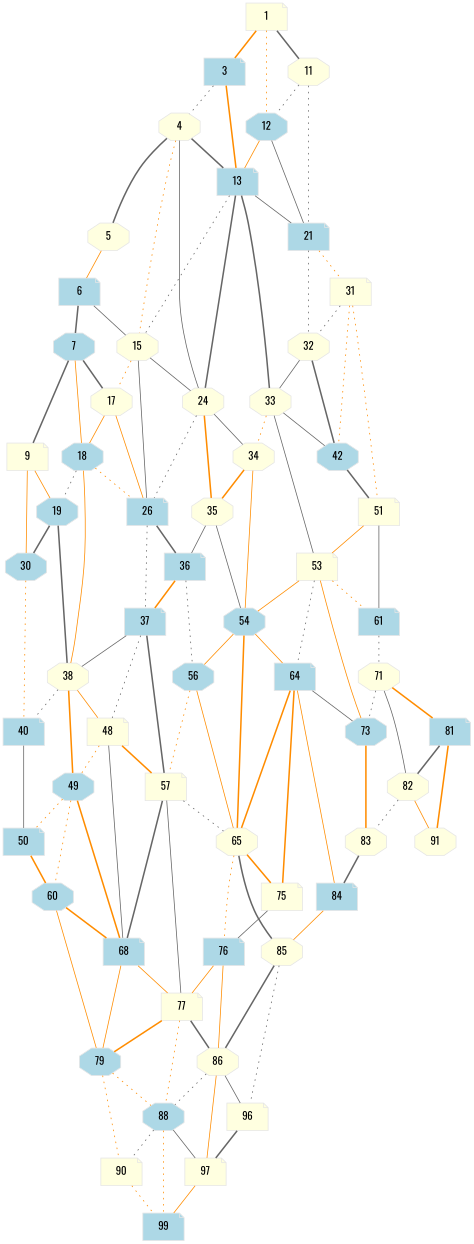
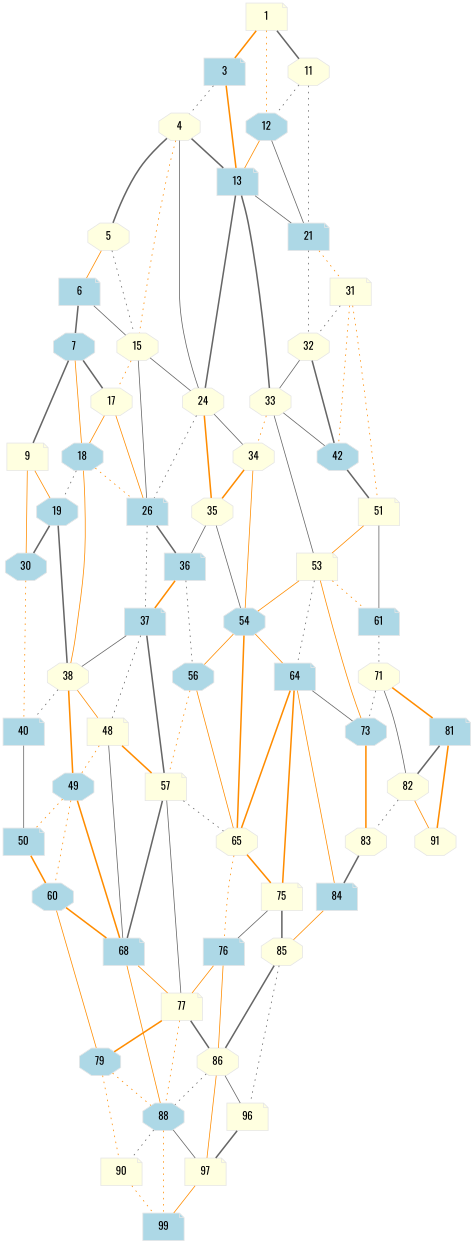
  graph {
    fontname=Oswald
    node [color=gray90 fillcolor=lightyellow fontname=Oswald shape=octagon style=filled]
    edge [color=darkorange fontname=Oswald style=solid]
    1 [shape=note super="+2"]
    3 [fillcolor=lightblue shape=note]
    11
    12 [fillcolor=lightblue]
    4 [super="+14"]
    13 [fillcolor=lightblue shape=note super="+23"]
    21 [fillcolor=lightblue shape=note super="+22"]
    5
    15 [super="+16"]
    24 [super="+25"]
    33 [super="+43"]
    6 [fillcolor=lightblue shape=note]
    17
    26 [fillcolor=lightblue shape=note super="+27"]
    34 [super="+44"]
    35 [super="+45"]
    7 [fillcolor=lightblue super="+8"]
    9 [shape=note super="+10"]
    18 [fillcolor=lightblue super="+28"]
    19 [fillcolor=lightblue super="+29"]
    n21 [fillcolor=lightblue label=30 super="+30"]
    38 [super="+39"]
    40 [fillcolor=lightblue shape=note]
    31 [shape=note super="+41"]
    32
    42 [fillcolor=lightblue]
    53 [shape=note super="+63"]
    36 [fillcolor=lightblue shape=note super="+46"]
    37 [fillcolor=lightblue shape=note super="+47"]
    48 [shape=note super="+58"]
    49 [fillcolor=lightblue super="+59"]
    50 [fillcolor=lightblue shape=note]
    51 [shape=note super="+52"]
    54 [fillcolor=lightblue super="+55"]
    56 [fillcolor=lightblue]
    57 [shape=note super="+67"]
    61 [fillcolor=lightblue shape=note super="+62"]
    64 [fillcolor=lightblue shape=note super="+74"]
    73 [fillcolor=lightblue]
    65 [super="+66"]
    68 [fillcolor=lightblue shape=note super="+69"]
    77 [shape=note super="+78"]
    60 [fillcolor=lightblue super="+70"]
    79 [fillcolor=lightblue super="+80"]
    71 [super="+72"]
    75 [shape=note]
    84 [fillcolor=lightblue shape=note super="+94"]
    83 [super="+93"]
    76 [fillcolor=lightblue shape=note]
    86 [super="+87"]
    88 [fillcolor=lightblue super="+89"]
    90 [shape=note]
    81 [fillcolor=lightblue shape=note]
    82 [super="+92"]
    85 [super="+95"]
    91
    96 [shape=note]
    97 [shape=note super="+98"]
    99 [fillcolor=lightblue shape=note super="+100"]
    1 -- 3 [style=bold]
    1 -- 11 [color=gray40 style=bold]
    1 -- 12 [style=dotted]
    3 -- 4 [color=gray40 style=dotted]
    3 -- 13 [style=bold]
    11 -- 12 [color=gray40 style=dotted]
    11 -- 21 [color=gray40 style=dotted]
    12 -- 13
    12 -- 21 [color=gray40]
    4 -- 13 [color=gray40 style=bold]
    4 -- 5 [color=gray40 style=bold]
    4 -- 15 [style=dotted]
    4 -- 24 [color=gray40]
    13 -- 21 [color=gray40]
    13 -- 24 [color=gray40 style=bold]
    13 -- 33 [color=gray40 style=bold]
    21 -- 31 [style=dotted]
    21 -- 32 [color=gray40 style=dotted]
-   13 -- 15 [color=gray40 style=dotted]
+   5 -- 15 [color=gray40 style=dotted]
    5 -- 6
    15 -- 24 [color=gray40]
    15 -- 17 [style=dotted]
    15 -- 26 [color=gray40]
    24 -- 26 [color=gray40 style=dotted]
    24 -- 34 [color=gray40]
    24 -- 35 [style=bold]
    33 -- 34 [style=dotted weight=2]
    33 -- 42 [color=gray40]
    33 -- 53 [color=gray40]
    6 -- 15 [color=gray40]
    6 -- 7 [color=gray40 style=bold]
    17 -- 26
    17 -- 18
    26 -- 36 [color=gray40 style=bold]
    26 -- 37 [color=gray40 style=dotted]
    34 -- 35 [style=bold weight=2]
    34 -- 54
    35 -- 36 [color=gray40 weight=2]
    35 -- 54 [color=gray40]
    7 -- 17 [color=gray40 style=bold]
    7 -- 9 [color=gray40 style=bold]
    7 -- 18
    9 -- 19
    9 -- n21
    18 -- 26 [style=dotted]
    18 -- 19 [color=gray40 style=dotted weight=2]
    18 -- 38
    19 -- n21 [color=gray40 style=bold weight=2]
    19 -- 38 [color=gray40 style=bold]
    n21 -- 40 [style=dotted]
    38 -- 40 [color=gray40 style=dotted]
    38 -- 48
    38 -- 49 [style=bold]
    40 -- 50 [color=gray40]
    31 -- 32 [color=gray40 style=dotted]
    31 -- 42 [style=dotted]
    31 -- 51 [style=dotted]
    32 -- 33 [color=gray40]
    32 -- 42 [color=gray40 style=bold]
    42 -- 51 [color=gray40 style=bold]
    53 -- 54
    53 -- 61 [style=dotted]
    53 -- 64 [color=gray40 style=dotted]
    53 -- 73
    36 -- 37 [style=bold weight=2]
    36 -- 56 [color=gray40 style=dotted]
    37 -- 38 [color=gray40]
    37 -- 48 [color=gray40 style=dotted]
    37 -- 57 [color=gray40 style=bold]
    48 -- 49 [style=dotted weight=2]
    48 -- 57 [style=bold]
    48 -- 68 [color=gray40]
    49 -- 50 [style=dotted]
    49 -- 68 [style=bold]
    49 -- 60 [style=dotted]
    50 -- 60 [style=bold]
    51 -- 53
    51 -- 61 [color=gray40 weight=2]
    54 -- 56
    54 -- 64
    54 -- 65 [style=bold]
    56 -- 57 [style=dotted]
    56 -- 65
    57 -- 65 [color=gray40 style=dotted]
    57 -- 68 [color=gray40 style=bold]
    57 -- 77 [color=gray40]
    61 -- 71 [color=gray40 style=dotted weight=2]
    64 -- 73 [color=gray40]
    64 -- 65 [style=bold]
    64 -- 75 [style=bold]
    64 -- 84
    73 -- 83 [style=bold]
    65 -- 75 [style=bold]
    65 -- 76 [style=dotted]
    68 -- 77
-   68 -- 79
+   68 -- 88
    77 -- 79 [style=bold]
    77 -- 86 [color=gray40 style=bold]
    77 -- 88 [style=dotted]
    60 -- 68 [style=bold]
    60 -- 79
    79 -- 88 [style=dotted]
    79 -- 90 [style=dotted]
    71 -- 73 [color=gray40 style=dotted]
    71 -- 81 [style=bold]
    71 -- 82 [color=gray40]
    75 -- 76 [color=gray40]
-   65 -- 85 [color=gray40 style=bold]
+   75 -- 85 [color=gray40 style=bold]
    84 -- 85 [weight=2]
    83 -- 84 [color=gray40 style=bold weight=2]
    76 -- 77
    76 -- 86
    86 -- 88 [color=gray40 style=dotted]
    86 -- 96 [color=gray40]
    86 -- 97
    88 -- 90 [color=gray40 style=dotted]
    88 -- 97 [color=gray40]
    88 -- 99 [style=dotted]
    90 -- 99 [style=dotted]
    81 -- 82 [color=gray40 style=bold]
    81 -- 91 [style=bold]
    82 -- 83 [color=gray40 style=dotted weight=2]
    82 -- 91
    85 -- 86 [color=gray40 style=bold]
    85 -- 96 [color=gray40 style=dotted]
    96 -- 97 [color=gray40 style=bold]
    97 -- 99
  }
